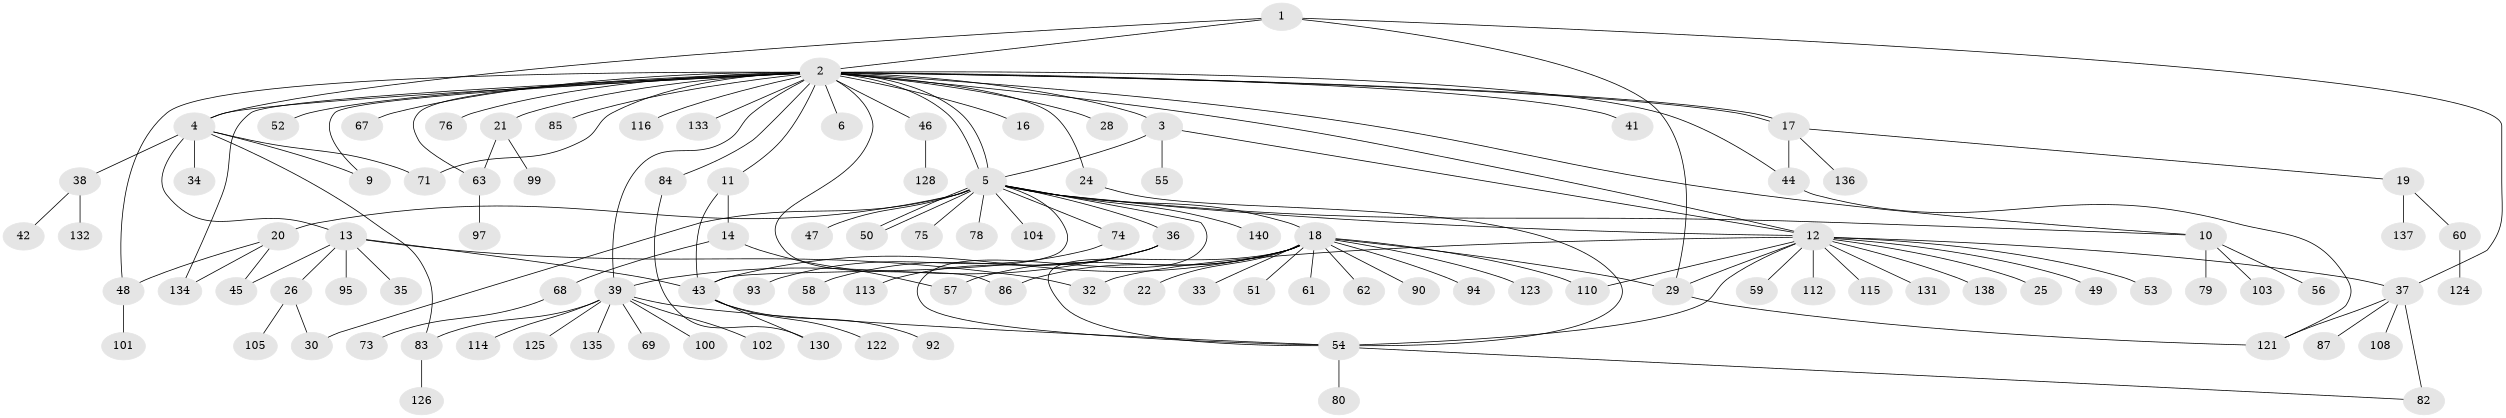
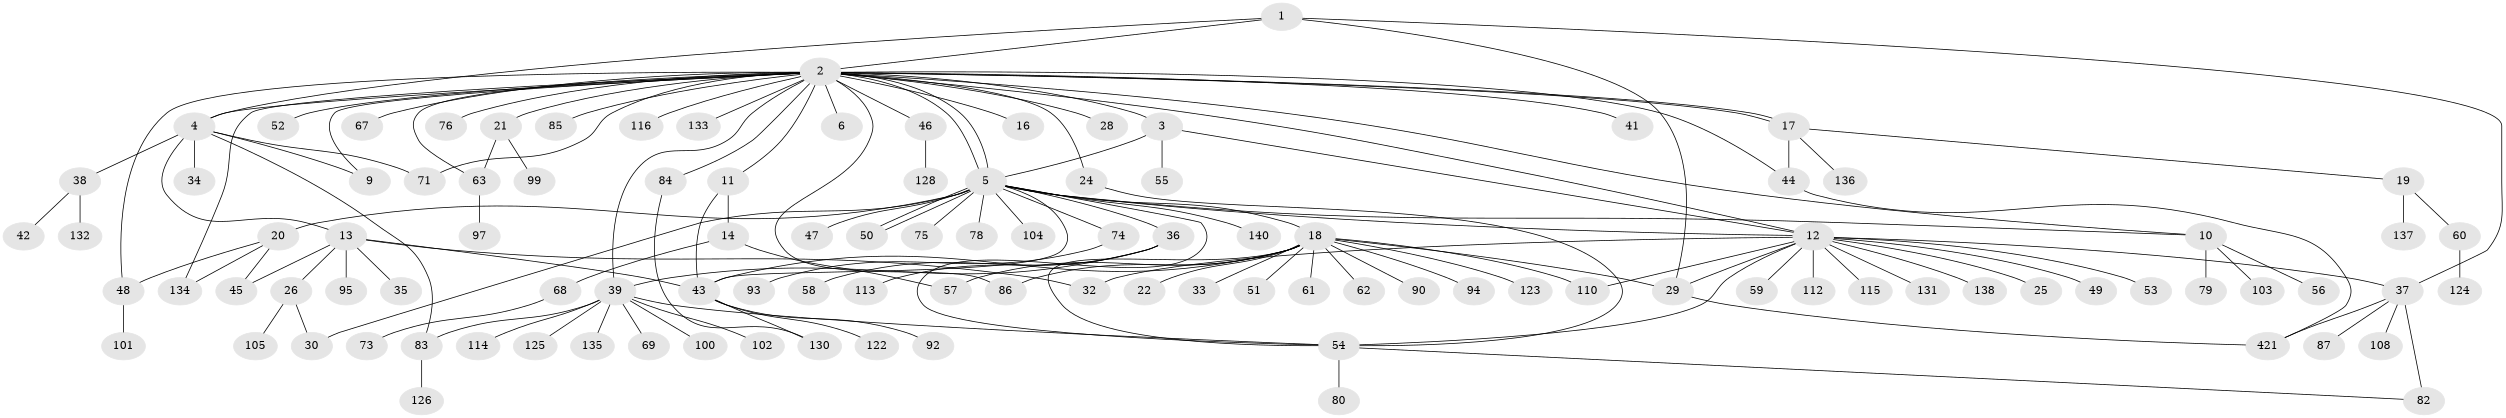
  graph {
    node [color=gray90 style=filled]
    1 [super="+27"]
    2 [super="+64"]
    4 [super="+8"]
    29 [super="+88"]
    37 [super="+40"]
    3 [super="+89"]
    5 [super="+7"]
    6
    9 [super="+31"]
    10 [super="+129"]
    11
    12 [super="+15"]
    16
    17 [super="+107"]
    21 [super="+66"]
    24
    28
    39 [super="+98"]
    41
    44
    46 [super="+120"]
    48 [super="+119"]
    52
    63 [super="+127"]
    67 [super="+70"]
    71
    76
    84 [super="+118"]
    85
    86
    116
    133
    134
    13 [super="+109"]
    34
    38 [super="+72"]
    83 [super="+96"]
-   121
+   121 [label=421]
    82 [super="+139"]
    87
    108
    55
    18 [super="+23"]
    20
    30 [super="+81"]
    36
    43 [super="+65"]
    47
    50
    54 [super="+117"]
    74
    75
    78
    104
    140
    56
    79
    103
    14 [super="+106"]
    25
    32 [super="+77"]
    49
    53
    59
    110
    112
    115
    131
    138
    19 [super="+93"]
    136
    99
    69 [super="+111"]
    100
    102
    114
    125
    135
    128
    101
    97
    130
    26
    35
    45
    95
    42
    132
    126
    57
    22
    33
    51
    61
    62
    90
    94
    123
    58
    113
    92
    122
    80
    n104 [label=93]
    68
    105
    73
    60
    137
    124
    1 -- 2
    1 -- 4
    1 -- 29
    1 -- 37
    2 -- 4
    2 -- 3
    2 -- 5 [weight=2]
    2 -- 5
    2 -- 6
    2 -- 9
    2 -- 10
    2 -- 11
    2 -- 12
    2 -- 16
    2 -- 17
    2 -- 17
    2 -- 21
    2 -- 24
    2 -- 28
    2 -- 39 [weight=2]
    2 -- 41
    2 -- 44
    2 -- 46
    2 -- 48
    2 -- 52
    2 -- 63
    2 -- 67
    2 -- 71
    2 -- 76
    2 -- 84
    2 -- 85
    2 -- 86
    2 -- 116
    2 -- 133
    2 -- 134
    4 -- 9
    4 -- 71
    4 -- 13
    4 -- 34
    4 -- 38
    4 -- 83
    29 -- 121
    37 -- 121
    37 -- 82 [weight=2]
    37 -- 87
    37 -- 108
    3 -- 5
    3 -- 12
    3 -- 55
    5 -- 10
    5 -- 12
    5 -- 18
    5 -- 20
    5 -- 30
    5 -- 36
    5 -- 43
    5 -- 47
    5 -- 50
    5 -- 50
    5 -- 54
    5 -- 74
    5 -- 75
    5 -- 78
    5 -- 104
    5 -- 140
    10 -- 56
    10 -- 79
    10 -- 103
    11 -- 43
    11 -- 14
    12 -- 29
    12 -- 37 [weight=2]
    12 -- 54
    12 -- 25
    12 -- 32
    12 -- 49
    12 -- 53
    12 -- 59
    12 -- 110
    12 -- 112 [weight=2]
    12 -- 115
    12 -- 131
    12 -- 138
    17 -- 44
    17 -- 19
    17 -- 136
    21 -- 63
    21 -- 99
    24 -- 54
    39 -- 83
    39 -- 54
    39 -- 69
    39 -- 100
    39 -- 102
    39 -- 114
    39 -- 125
    39 -- 135
    44 -- 121
    46 -- 128
    48 -- 101
    63 -- 97
    84 -- 130
    13 -- 43
    13 -- 32
    13 -- 26
    13 -- 35
    13 -- 45
    13 -- 95
    38 -- 42
    38 -- 132
    83 -- 126
    18 -- 29
    18 -- 86
    18 -- 43
    18 -- 54
    18 -- 110
    18 -- 57
    18 -- 22
    18 -- 33
    18 -- 51
    18 -- 61
    18 -- 62
    18 -- 90
    18 -- 94
    18 -- 123
    20 -- 48
    20 -- 134
    20 -- 45
    36 -- 39
    36 -- 58
    36 -- 113
    43 -- 130
    43 -- 92
    43 -- 122
    54 -- 82
    54 -- 80
    74 -- n104
    14 -- 57
    14 -- 68
    19 -- 60
    19 -- 137
    26 -- 30
    26 -- 105
    68 -- 73
    60 -- 124
  }
